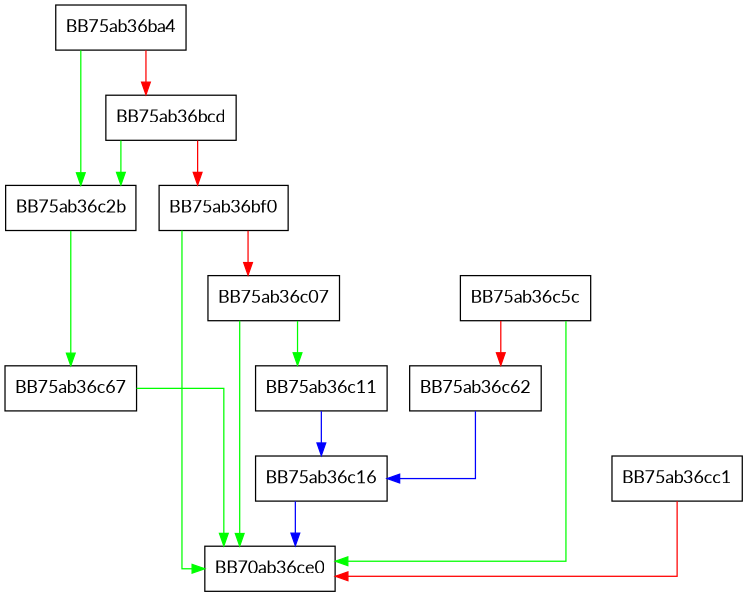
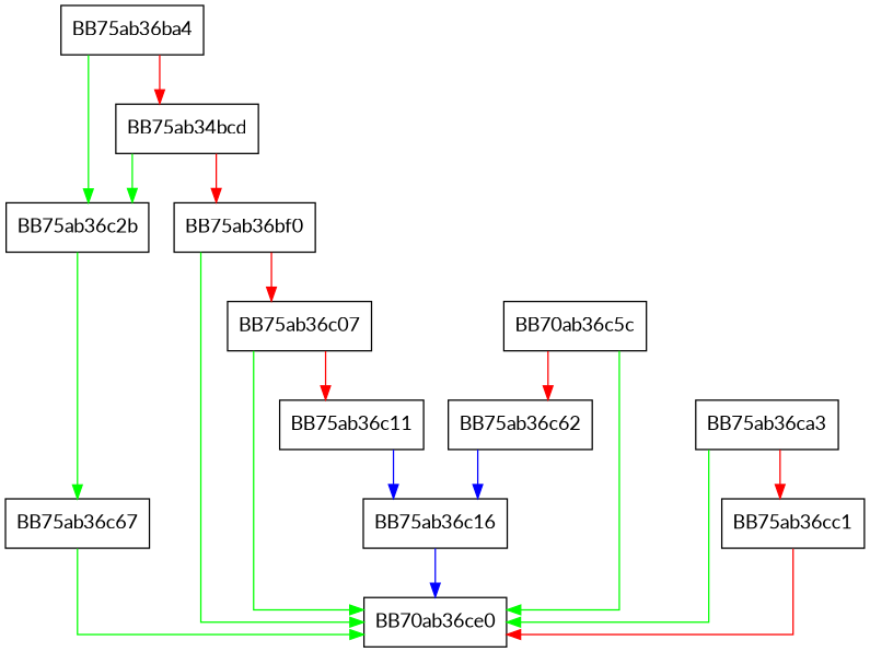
  digraph {
    fontname=Lato
    splines=ortho
    node [fontname=Lato shape=box]
    edge [color=green fontname=Lato]
    BB75ab36ba4
    BB75ab36c2b
-   BB75ab36bcd
+   BB75ab36bcd [label=BB75ab34bcd]
    BB75ab36c67
    BB75ab36bf0
    n6 [label=BB70ab36ce0]
    BB75ab36c07
    BB75ab36c11
    BB75ab36c16
-   BB75ab36c5c
+   BB75ab36c5c [label=BB70ab36c5c]
    BB75ab36c62
+   BB75ab36ca3
    BB75ab36cc1
    BB75ab36ba4 -> BB75ab36c2b
    BB75ab36ba4 -> BB75ab36bcd [color=red]
    BB75ab36c2b -> BB75ab36c67
    BB75ab36bcd -> BB75ab36c2b
    BB75ab36bcd -> BB75ab36bf0 [color=red]
    BB75ab36c67 -> n6
    BB75ab36bf0 -> n6
    BB75ab36bf0 -> BB75ab36c07 [color=red]
    BB75ab36c07 -> n6
-   BB75ab36c07 -> BB75ab36c11
+   BB75ab36c07 -> BB75ab36c11 [color=red]
    BB75ab36c11 -> BB75ab36c16 [color=blue]
    BB75ab36c16 -> n6 [color=blue]
    BB75ab36c5c -> n6
    BB75ab36c5c -> BB75ab36c62 [color=red]
    BB75ab36c62 -> BB75ab36c16 [color=blue]
+   BB75ab36ca3 -> n6
+   BB75ab36ca3 -> BB75ab36cc1 [color=red]
    BB75ab36cc1 -> n6 [color=red]
  }
